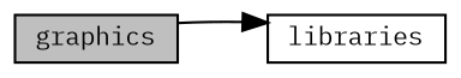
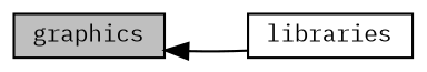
  digraph {
    rankdir=LR
    fontname="IBM Plex Mono"
    node [color=black fontname="IBM Plex Mono" fontsize=10 shape=box style=filled]
    n1 [fillcolor=grey75 fontcolor=black height=0.2 label=graphics width=0.4]
    n2 [fillcolor=white height=0.2 label=libraries width=0.4]
-   n2 -> n1 [dir=back fontname="IBM Plex Mono" fontsize=10 labelfontname=Helvetica labelfontsize=10 shape=plaintext style=solid]
+   n1 -> n2 [dir=back fontname="IBM Plex Mono" fontsize=10 labelfontname=Helvetica labelfontsize=10 shape=plaintext style=solid]
  }
